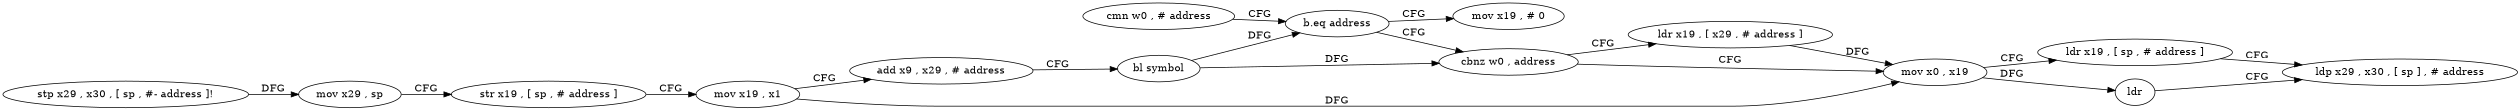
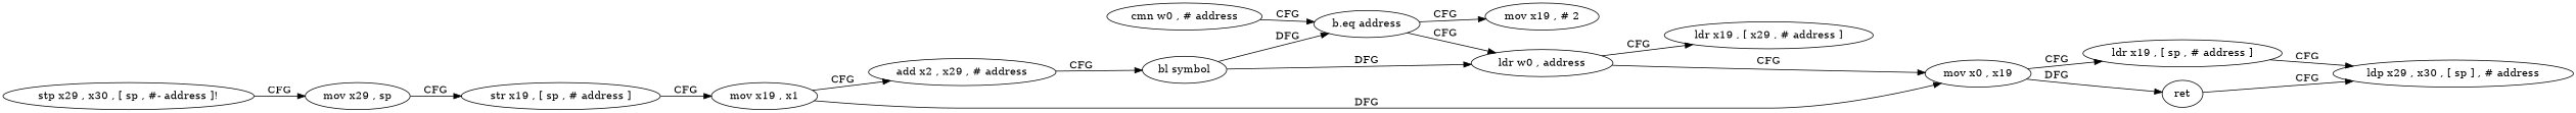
  digraph {
    rankdir=LR
    n1 [label="stp x29 , x30 , [ sp , #- address ]!"]
    n2 [label="mov x29 , sp"]
    n3 [label="str x19 , [ sp , # address ]"]
    n4 [label="mov x19 , x1"]
-   n5 [label="add x9 , x29 , # address"]
+   n5 [label="add x2 , x29 , # address"]
    n6 [label="mov x0 , x19"]
    n7 [label="bl symbol"]
    n8 [label="ldr x19 , [ sp , # address ]"]
-   n9 [label=ldr]
+   n9 [label=ret]
    n10 [label="b.eq address"]
-   n11 [label="cbnz w0 , address"]
+   n11 [label="ldr w0 , address"]
    n12 [label="cmn w0 , # address"]
-   n13 [label="mov x19 , # 0"]
+   n13 [label="mov x19 , # 2"]
    n14 [label="ldr x19 , [ x29 , # address ]"]
    n15 [label="ldp x29 , x30 , [ sp ] , # address"]
-   n1 -> n2 [label=DFG]
+   n1 -> n2 [label=CFG]
    n2 -> n3 [label=CFG]
    n3 -> n4 [label=CFG]
    n4 -> n5 [label=CFG]
    n4 -> n6 [label=DFG]
    n5 -> n7 [label=CFG]
    n6 -> n8 [label=CFG]
    n6 -> n9 [label=DFG]
    n7 -> n10 [label=DFG]
    n7 -> n11 [label=DFG]
    n8 -> n15 [label=CFG]
    n9 -> n15 [label=CFG]
    n10 -> n11 [label=CFG]
    n10 -> n13 [label=CFG]
    n11 -> n6 [label=CFG]
    n11 -> n14 [label=CFG]
    n12 -> n10 [label=CFG]
-   n14 -> n6 [label=DFG]
  }
